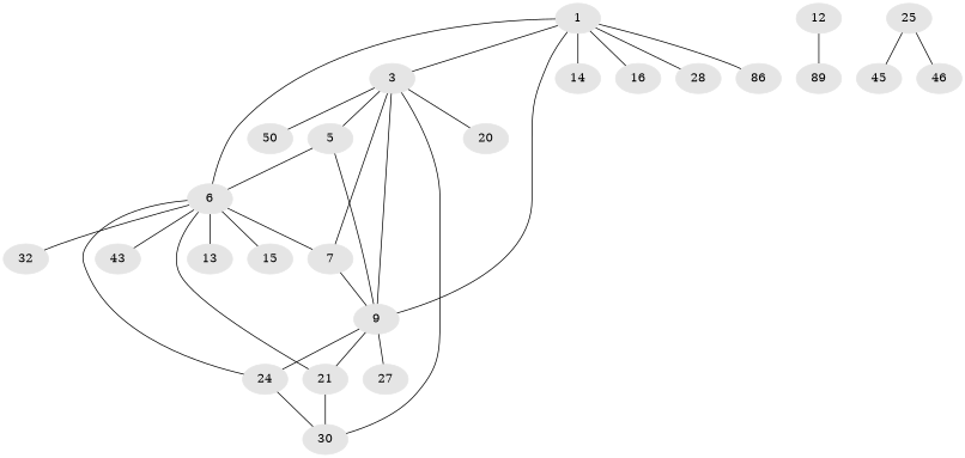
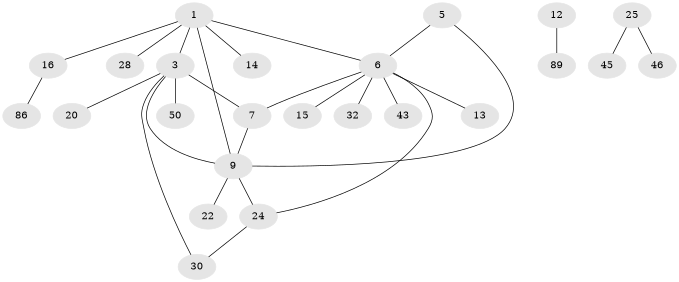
  graph {
    node [color=gray90 style=filled]
    1 [super="+2+23"]
    3 [super="+4"]
    6 [super="+28"]
    9
    14 [super="+27"]
    16 [super="+36+19"]
    n7 [label=28]
    n8 [label=86 super="+31"]
    5
    7 [super="+10"]
    20
    30 [super="+34"]
    50
    13
    15
-   21
    32
    n18 [label=43]
    24 [super="+38"]
-   22 [label=27]
+   22
    12 [super="+52+48+37+17"]
    n22 [label=89]
    n23 [label=45 super="+39+44"]
    25
    46 [super="+51"]
    1 -- 3
    1 -- 6
    1 -- 9
    1 -- 14
    1 -- 16
    1 -- n7
-   1 -- n8
+   16 -- n8
    3 -- 9
-   3 -- 5
    3 -- 7 [weight=2]
    3 -- 20
    3 -- 30
    3 -- 50
    6 -- 7
    6 -- 13
    6 -- 15
-   6 -- 21
    6 -- 32
    6 -- n18
    6 -- 24
-   9 -- 21
    9 -- 24
    9 -- 22
    5 -- 6
    5 -- 9
    7 -- 9
-   21 -- 30
    24 -- 30
    12 -- n22
    25 -- n23
    25 -- 46
  }
